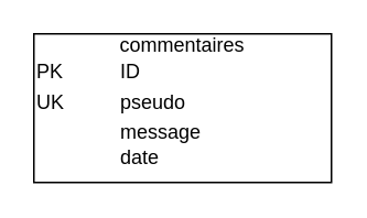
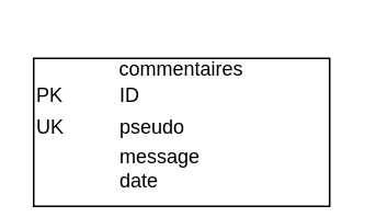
  <mxCell id="0" />
  <mxCell id="1" parent="0" />
- <mxCell id="2" value="&lt;div align=&quot;center&quot;&gt;commentaires&lt;/div&gt;&lt;table style=&quot;width: 100% ; font-size: 1em&quot; cellspacing=&quot;0&quot; cellpadding=&quot;2&quot;&gt;&lt;tbody&gt;&lt;tr&gt;&lt;td&gt;PK&lt;/td&gt;&lt;td&gt;ID&lt;/td&gt;&lt;/tr&gt;&lt;tr&gt;&lt;td&gt;UK&lt;/td&gt;&lt;td&gt;pseudo&lt;/td&gt;&lt;/tr&gt;&lt;tr&gt;&lt;td&gt;&lt;br&gt;&lt;/td&gt;&lt;td&gt;message&lt;br&gt;date&lt;br&gt;&lt;/td&gt;&lt;/tr&gt;&lt;/tbody&gt;&lt;/table&gt;" style="verticalAlign=top;align=left;overflow=fill;html=1;" vertex="1" parent="1"><mxGeometry x="20" y="20" width="180" height="90" as="geometry" /></mxCell>
+ <mxCell id="2" value="&lt;div align=&quot;center&quot;&gt;commentaires&lt;/div&gt;&lt;table style=&quot;width: 100% ; font-size: 1em&quot; cellspacing=&quot;0&quot; cellpadding=&quot;2&quot;&gt;&lt;tbody&gt;&lt;tr&gt;&lt;td&gt;PK&lt;/td&gt;&lt;td&gt;ID&lt;/td&gt;&lt;/tr&gt;&lt;tr&gt;&lt;td&gt;UK&lt;/td&gt;&lt;td&gt;pseudo&lt;/td&gt;&lt;/tr&gt;&lt;tr&gt;&lt;td&gt;&lt;br&gt;&lt;/td&gt;&lt;td&gt;message&lt;br&gt;date&lt;br&gt;&lt;/td&gt;&lt;/tr&gt;&lt;/tbody&gt;&lt;/table&gt;" style="verticalAlign=top;align=left;overflow=fill;html=1;" vertex="1" parent="1"><mxGeometry x="20" y="35" width="180" height="90" as="geometry" /></mxCell>
